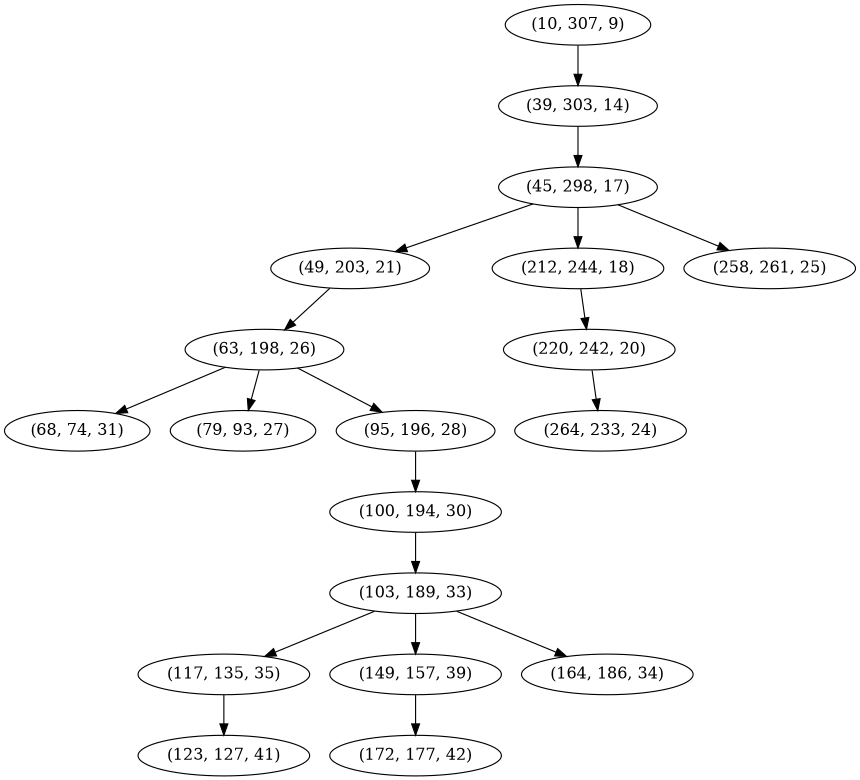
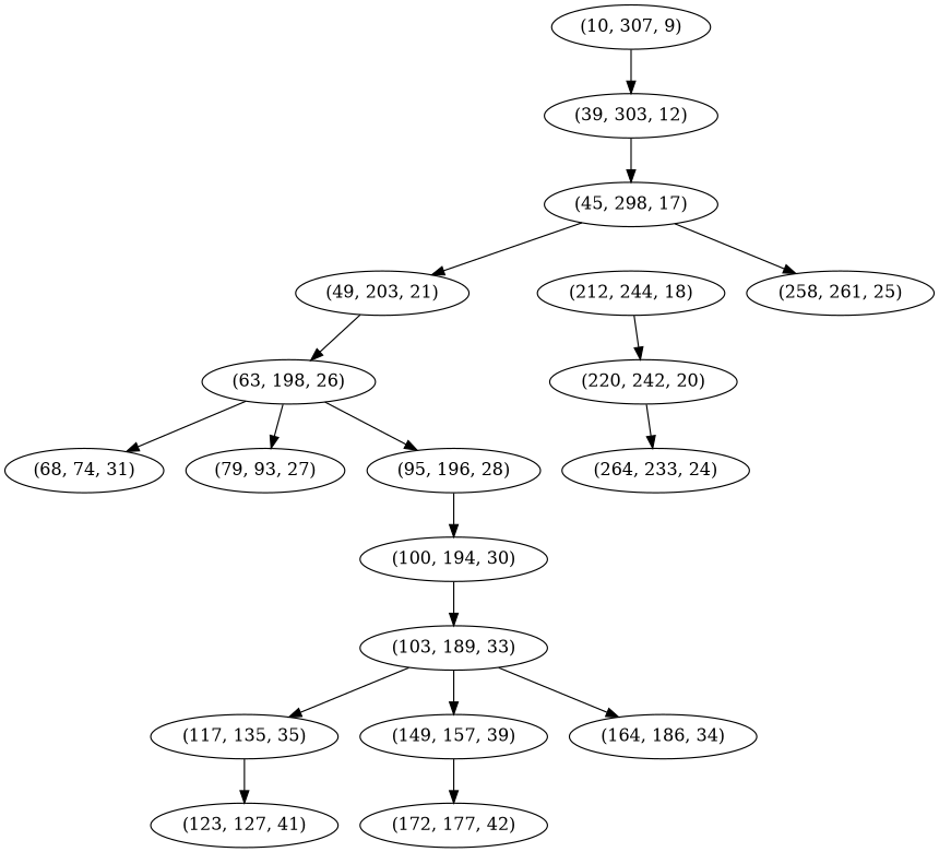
  digraph {
    "(10, 307, 9)"
-   "(39, 303, 12)" [label="(39, 303, 14)"]
+   "(39, 303, 12)"
    "(45, 298, 17)"
    "(49, 203, 21)"
    "(212, 244, 18)"
    n6 [label="(258, 261, 25)"]
    "(63, 198, 26)"
    "(220, 242, 20)"
    "(68, 74, 31)"
    "(79, 93, 27)"
    "(95, 196, 28)"
    "(100, 194, 30)"
    "(103, 189, 33)"
    "(117, 135, 35)"
    "(149, 157, 39)"
    "(164, 186, 34)"
    "(123, 127, 41)"
    "(172, 177, 42)"
    n19 [label="(264, 233, 24)"]
    "(10, 307, 9)" -> "(39, 303, 12)"
    "(39, 303, 12)" -> "(45, 298, 17)"
    "(45, 298, 17)" -> "(49, 203, 21)"
-   "(45, 298, 17)" -> "(212, 244, 18)"
    "(45, 298, 17)" -> n6
    "(49, 203, 21)" -> "(63, 198, 26)"
    "(212, 244, 18)" -> "(220, 242, 20)"
    "(63, 198, 26)" -> "(68, 74, 31)"
    "(63, 198, 26)" -> "(79, 93, 27)"
    "(63, 198, 26)" -> "(95, 196, 28)"
    "(220, 242, 20)" -> n19
    "(95, 196, 28)" -> "(100, 194, 30)"
    "(100, 194, 30)" -> "(103, 189, 33)"
    "(103, 189, 33)" -> "(117, 135, 35)"
    "(103, 189, 33)" -> "(149, 157, 39)"
    "(103, 189, 33)" -> "(164, 186, 34)"
    "(117, 135, 35)" -> "(123, 127, 41)"
    "(149, 157, 39)" -> "(172, 177, 42)"
  }
